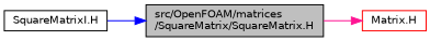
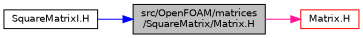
  digraph {
    rankdir=LR
    node [color=black fontname=Helvetica fontsize=10 shape=record]
    edge [fontname=Helvetica fontsize=10 labelfontname=Helvetica labelfontsize=10 style=solid]
-   n1 [fillcolor=grey75 fontcolor=black height=0.2 label="src/OpenFOAM/matrices\l/SquareMatrix/SquareMatrix.H" style=filled width=0.4]
+   n1 [fillcolor=grey75 fontcolor=black height=0.2 label="src/OpenFOAM/matrices\l/SquareMatrix/Matrix.H" style=filled width=0.4]
    n2 [color=red height=0.2 label="Matrix.H" width=0.4]
    n3 [height=0.2 label="SquareMatrixI.H" width=0.4]
    n1 -> n2 [color=deeppink]
    n3 -> n1 [color=blue]
  }
